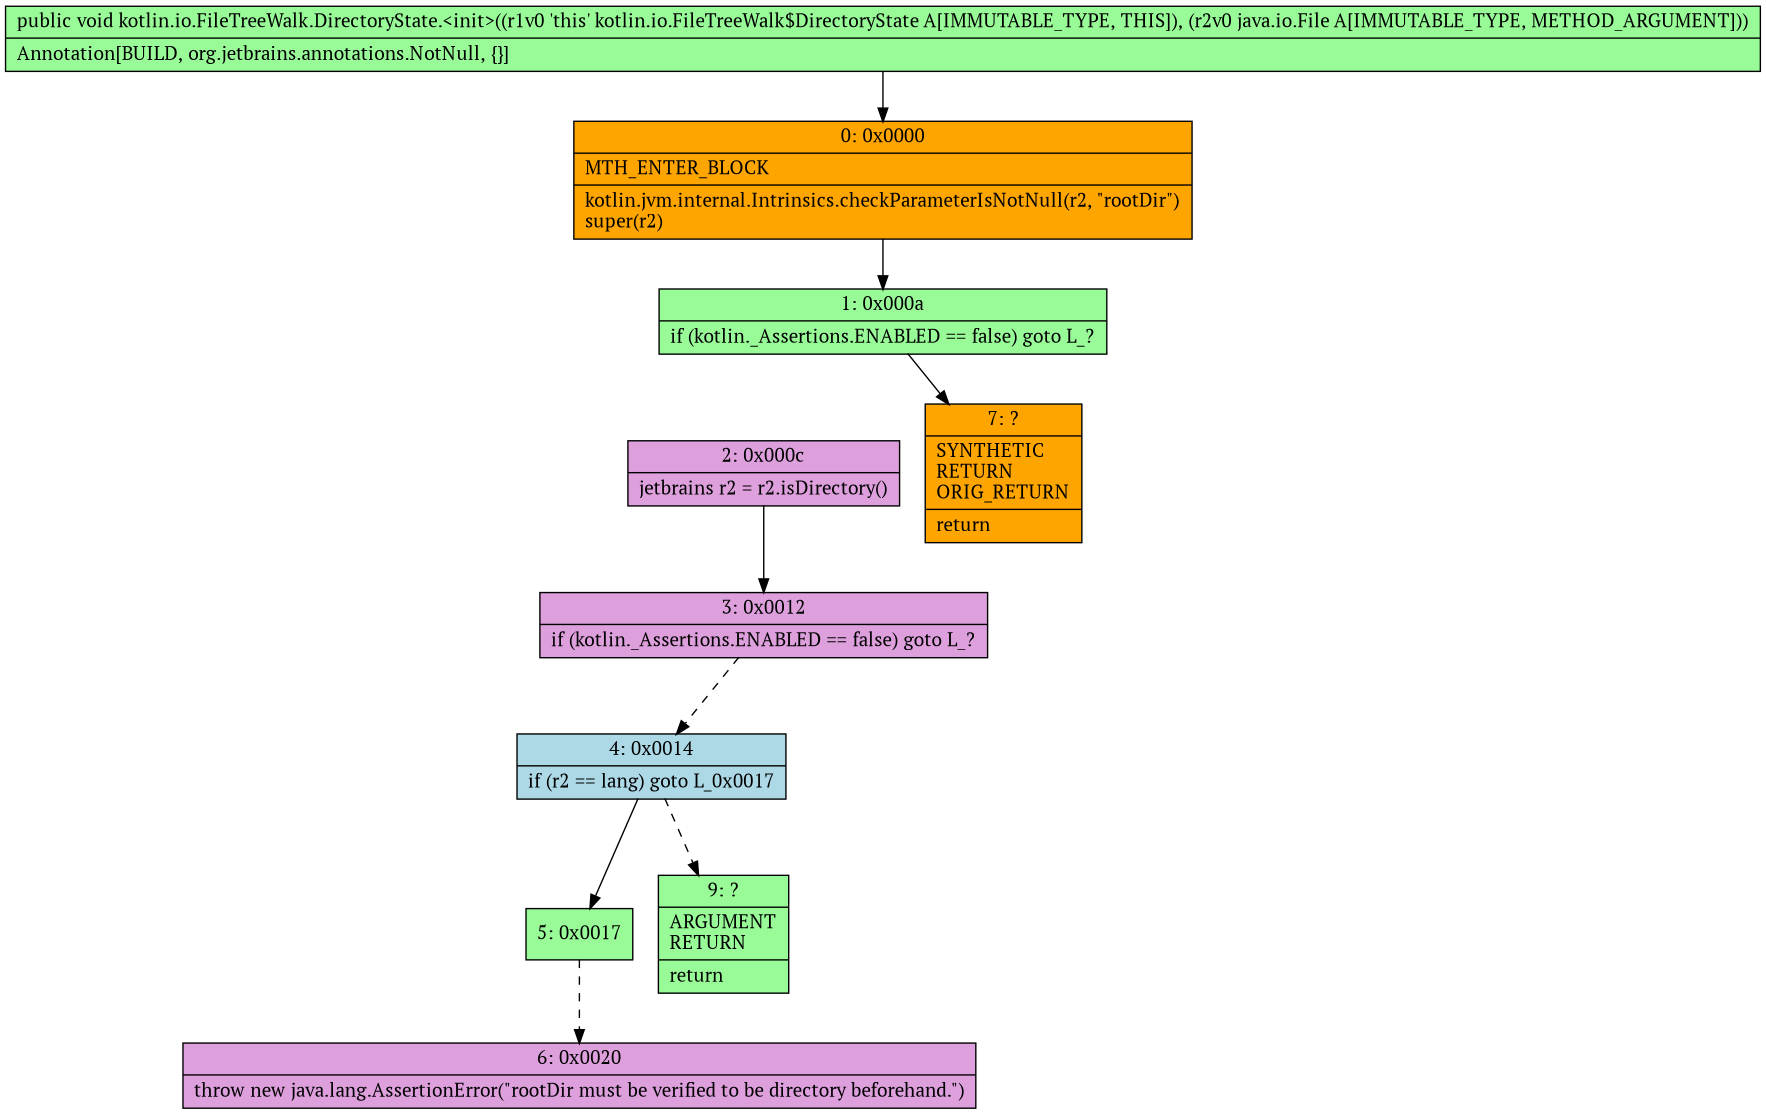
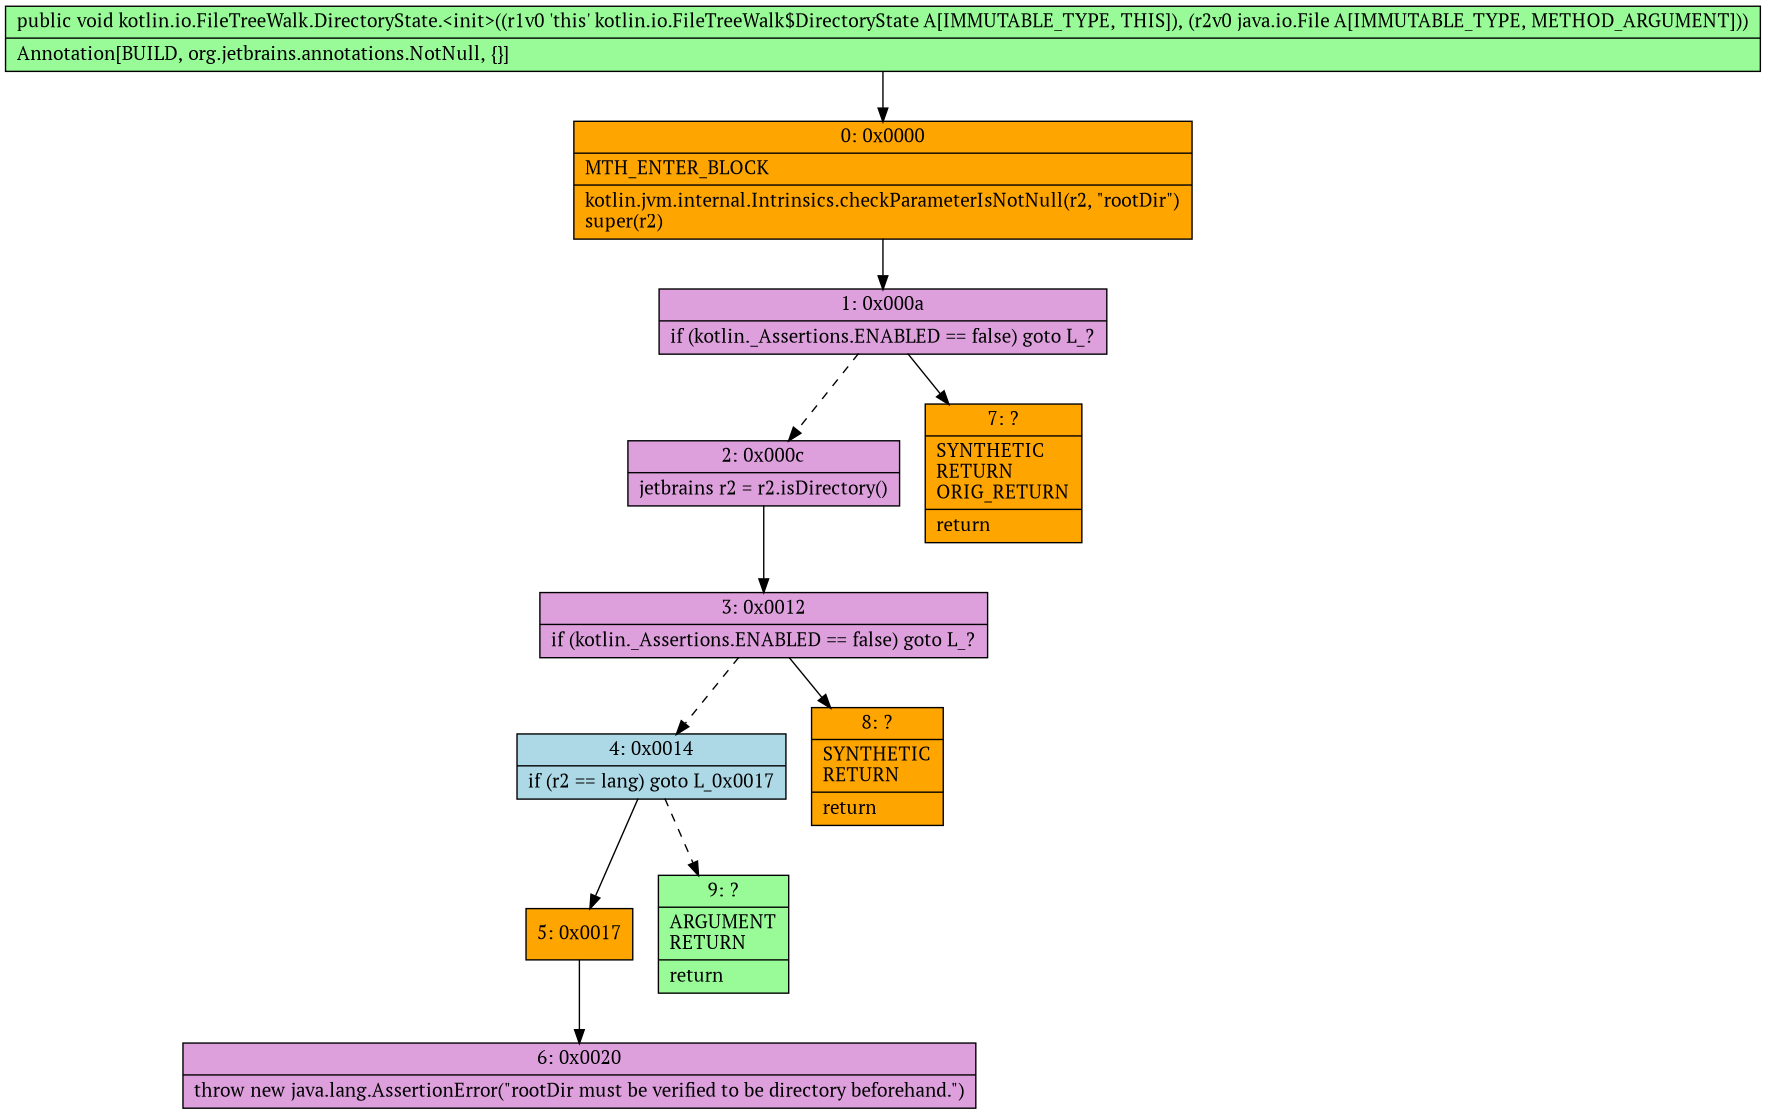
  digraph {
    fontname="PT Serif"
    node [fillcolor=plum fontname="PT Serif" shape=record style=filled]
    edge [fontname="PT Serif"]
    n1 [fillcolor=orange label="{0\:\ 0x0000|MTH_ENTER_BLOCK\l|kotlin.jvm.internal.Intrinsics.checkParameterIsNotNull(r2, \"rootDir\")\lsuper(r2)\l}"]
-   n2 [fillcolor=palegreen label="{1\:\ 0x000a|if (kotlin._Assertions.ENABLED == false) goto L_?\l}"]
+   n2 [label="{1\:\ 0x000a|if (kotlin._Assertions.ENABLED == false) goto L_?\l}"]
    n3 [label="{2\:\ 0x000c|jetbrains r2 = r2.isDirectory()\l}"]
    n4 [fillcolor=orange label="{7\:\ ?|SYNTHETIC\lRETURN\lORIG_RETURN\l|return\l}"]
    n5 [label="{3\:\ 0x0012|if (kotlin._Assertions.ENABLED == false) goto L_?\l}"]
    n6 [fillcolor=lightblue label="{4\:\ 0x0014|if (r2 == lang) goto L_0x0017\l}"]
-   n8 [fillcolor=palegreen label="{5\:\ 0x0017}"]
+   n7 [fillcolor=orange label="{8\:\ ?|SYNTHETIC\lRETURN\l|return\l}"]
+   n8 [fillcolor=orange label="{5\:\ 0x0017}"]
    n9 [fillcolor=palegreen label="{9\:\ ?|ARGUMENT\lRETURN\l|return\l}"]
    n10 [label="{6\:\ 0x0020|throw new java.lang.AssertionError(\"rootDir must be verified to be directory beforehand.\")\l}"]
    n11 [fillcolor=palegreen label="{public void kotlin.io.FileTreeWalk.DirectoryState.\<init\>((r1v0 'this' kotlin.io.FileTreeWalk$DirectoryState A[IMMUTABLE_TYPE, THIS]), (r2v0 java.io.File A[IMMUTABLE_TYPE, METHOD_ARGUMENT]))  | Annotation[BUILD, org.jetbrains.annotations.NotNull, \{\}]\l}"]
    n1 -> n2
+   n2 -> n3 [style=dashed]
    n2 -> n4
    n3 -> n5
    n5 -> n6 [style=dashed]
+   n5 -> n7
    n6 -> n8
    n6 -> n9 [style=dashed]
-   n8 -> n10 [style=dashed]
+   n8 -> n10
    n11 -> n1
  }
